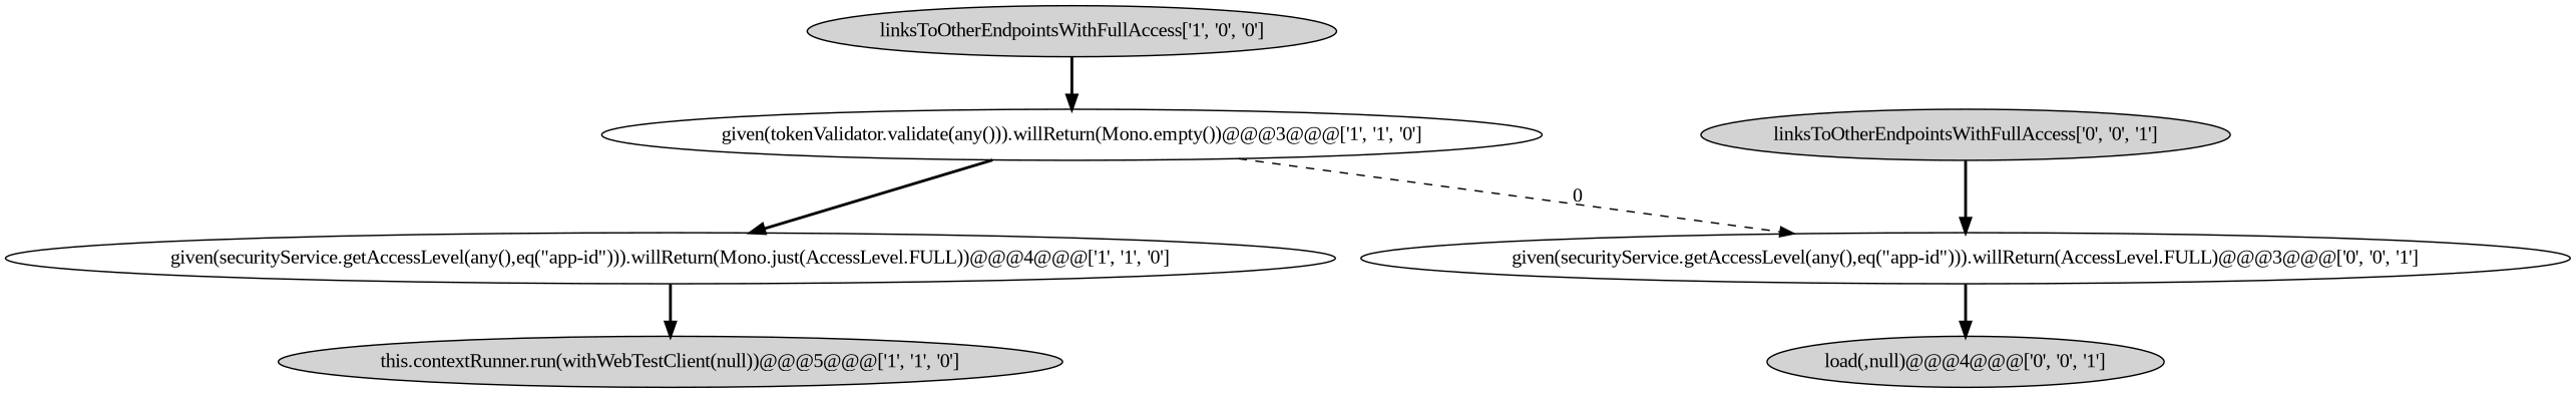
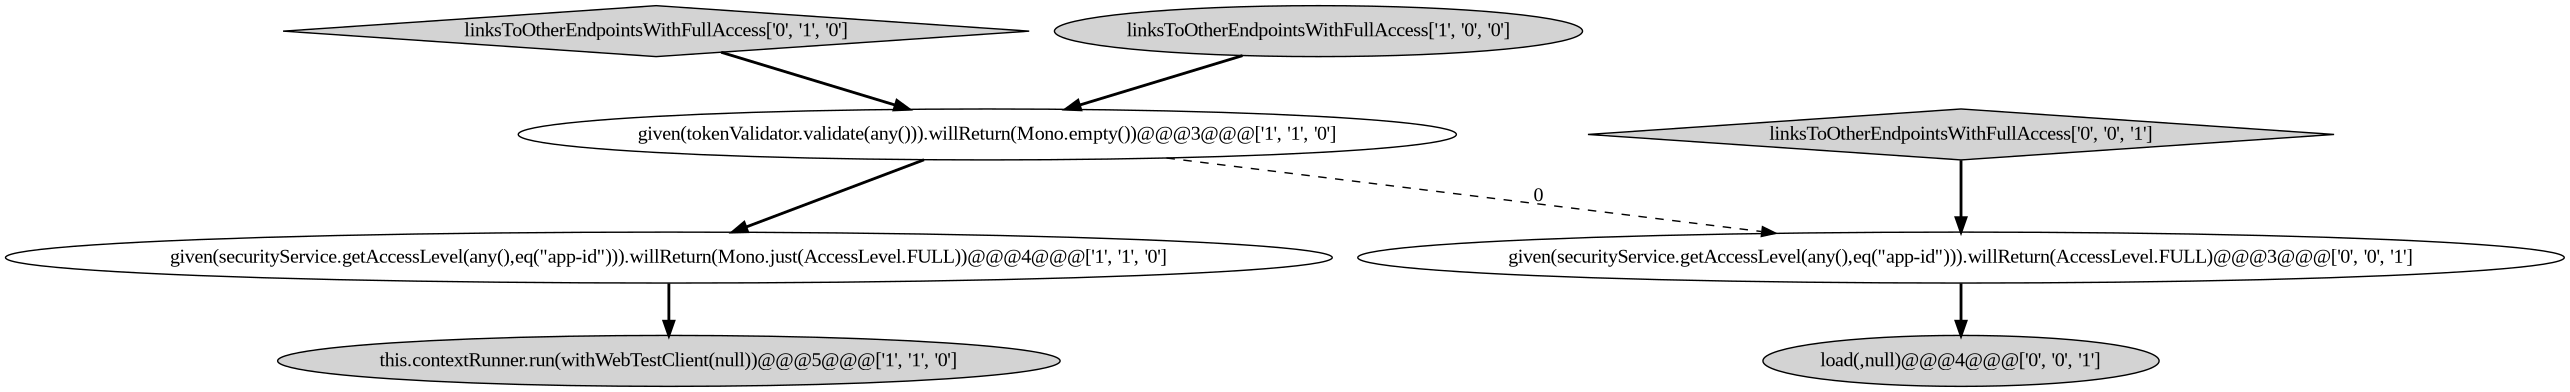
  digraph {
    fontname="Liberation Serif"
    node [fillcolor=lightgray fontname="Liberation Serif" shape=ellipse style=filled]
    edge [fontname="Liberation Serif" style=bold]
    n1 [fillcolor=white label="given(securityService.getAccessLevel(any(),eq(\"app-id\"))).willReturn(AccessLevel.FULL)@@@3@@@['0', '0', '1']"]
    n2 [label="load(,null)@@@4@@@['0', '0', '1']"]
+   n3 [label="linksToOtherEndpointsWithFullAccess['0', '1', '0']" shape=diamond]
    n4 [fillcolor=white label="given(tokenValidator.validate(any())).willReturn(Mono.empty())@@@3@@@['1', '1', '0']"]
    n5 [fillcolor=white label="given(securityService.getAccessLevel(any(),eq(\"app-id\"))).willReturn(Mono.just(AccessLevel.FULL))@@@4@@@['1', '1', '0']"]
    n6 [label="this.contextRunner.run(withWebTestClient(null))@@@5@@@['1', '1', '0']"]
    n7 [label="linksToOtherEndpointsWithFullAccess['1', '0', '0']"]
-   n8 [label="linksToOtherEndpointsWithFullAccess['0', '0', '1']"]
+   n8 [label="linksToOtherEndpointsWithFullAccess['0', '0', '1']" shape=diamond]
    n1 -> n2
+   n3 -> n4
    n4 -> n1 [label=0 style=dashed]
    n4 -> n5
    n5 -> n6
    n7 -> n4
    n8 -> n1
  }
